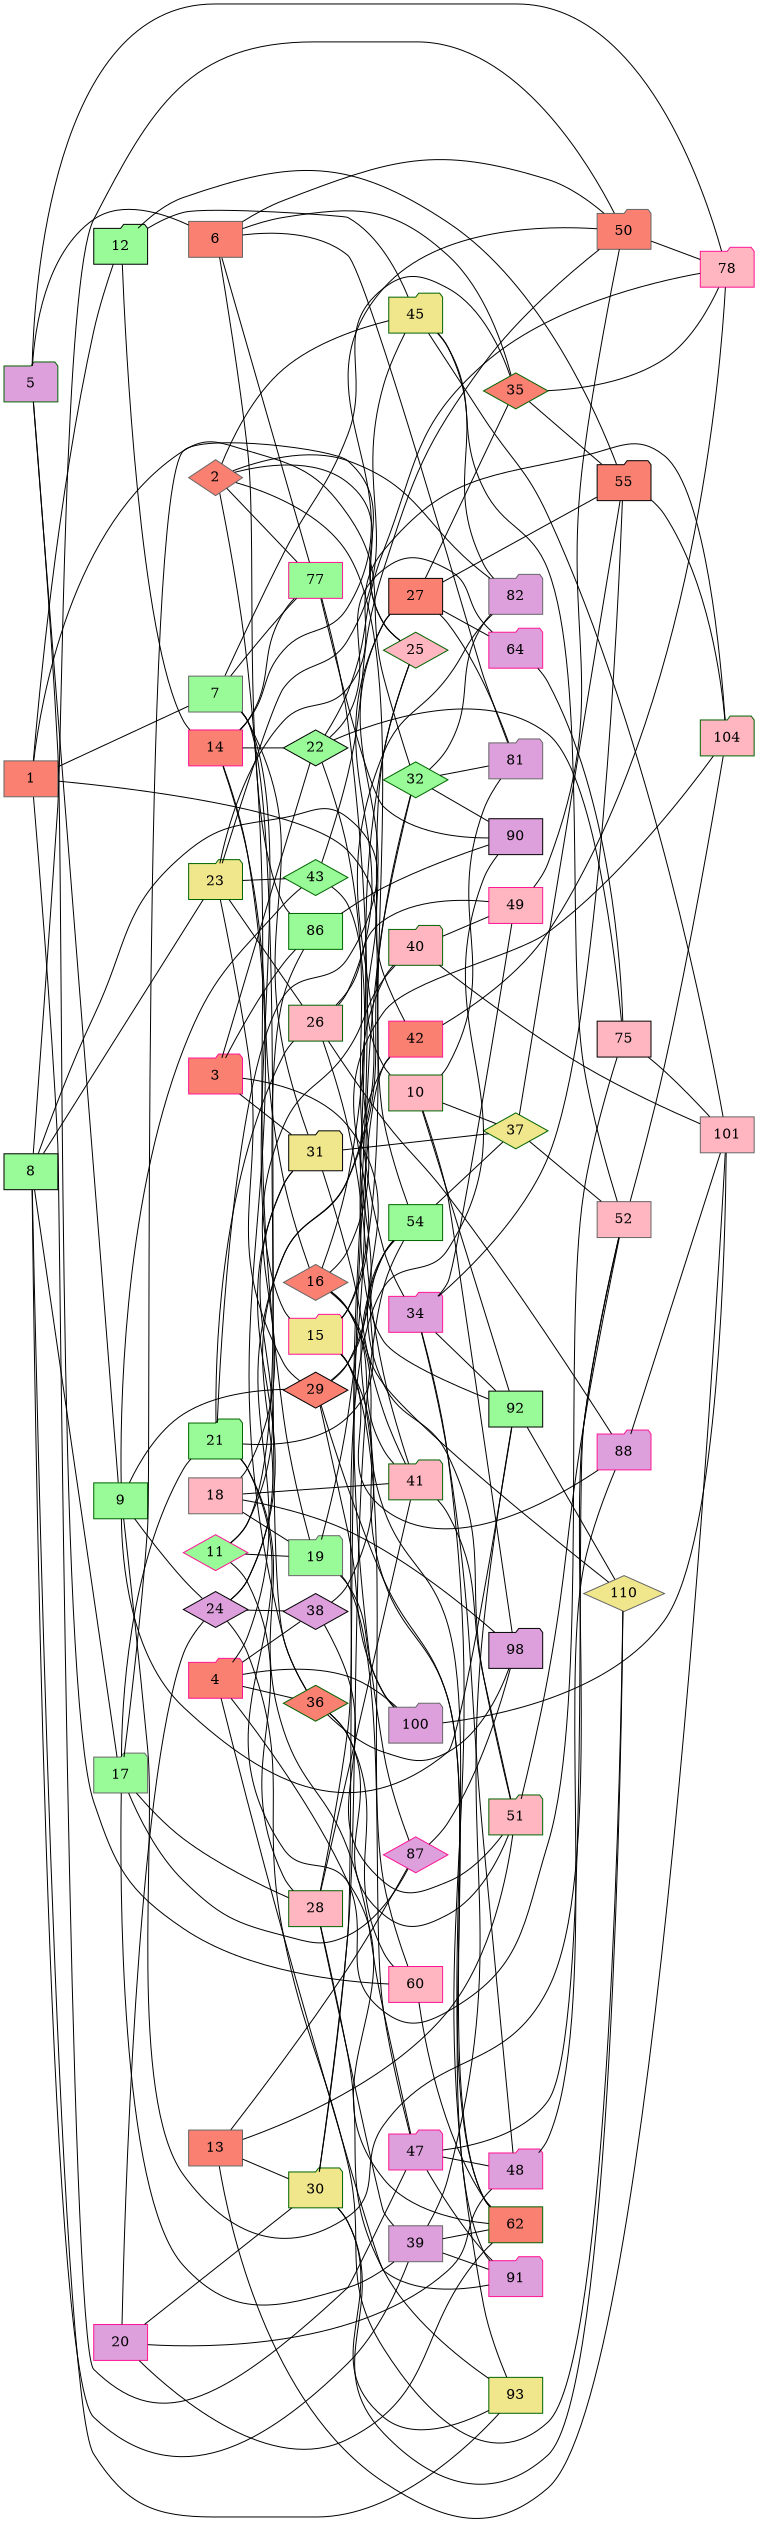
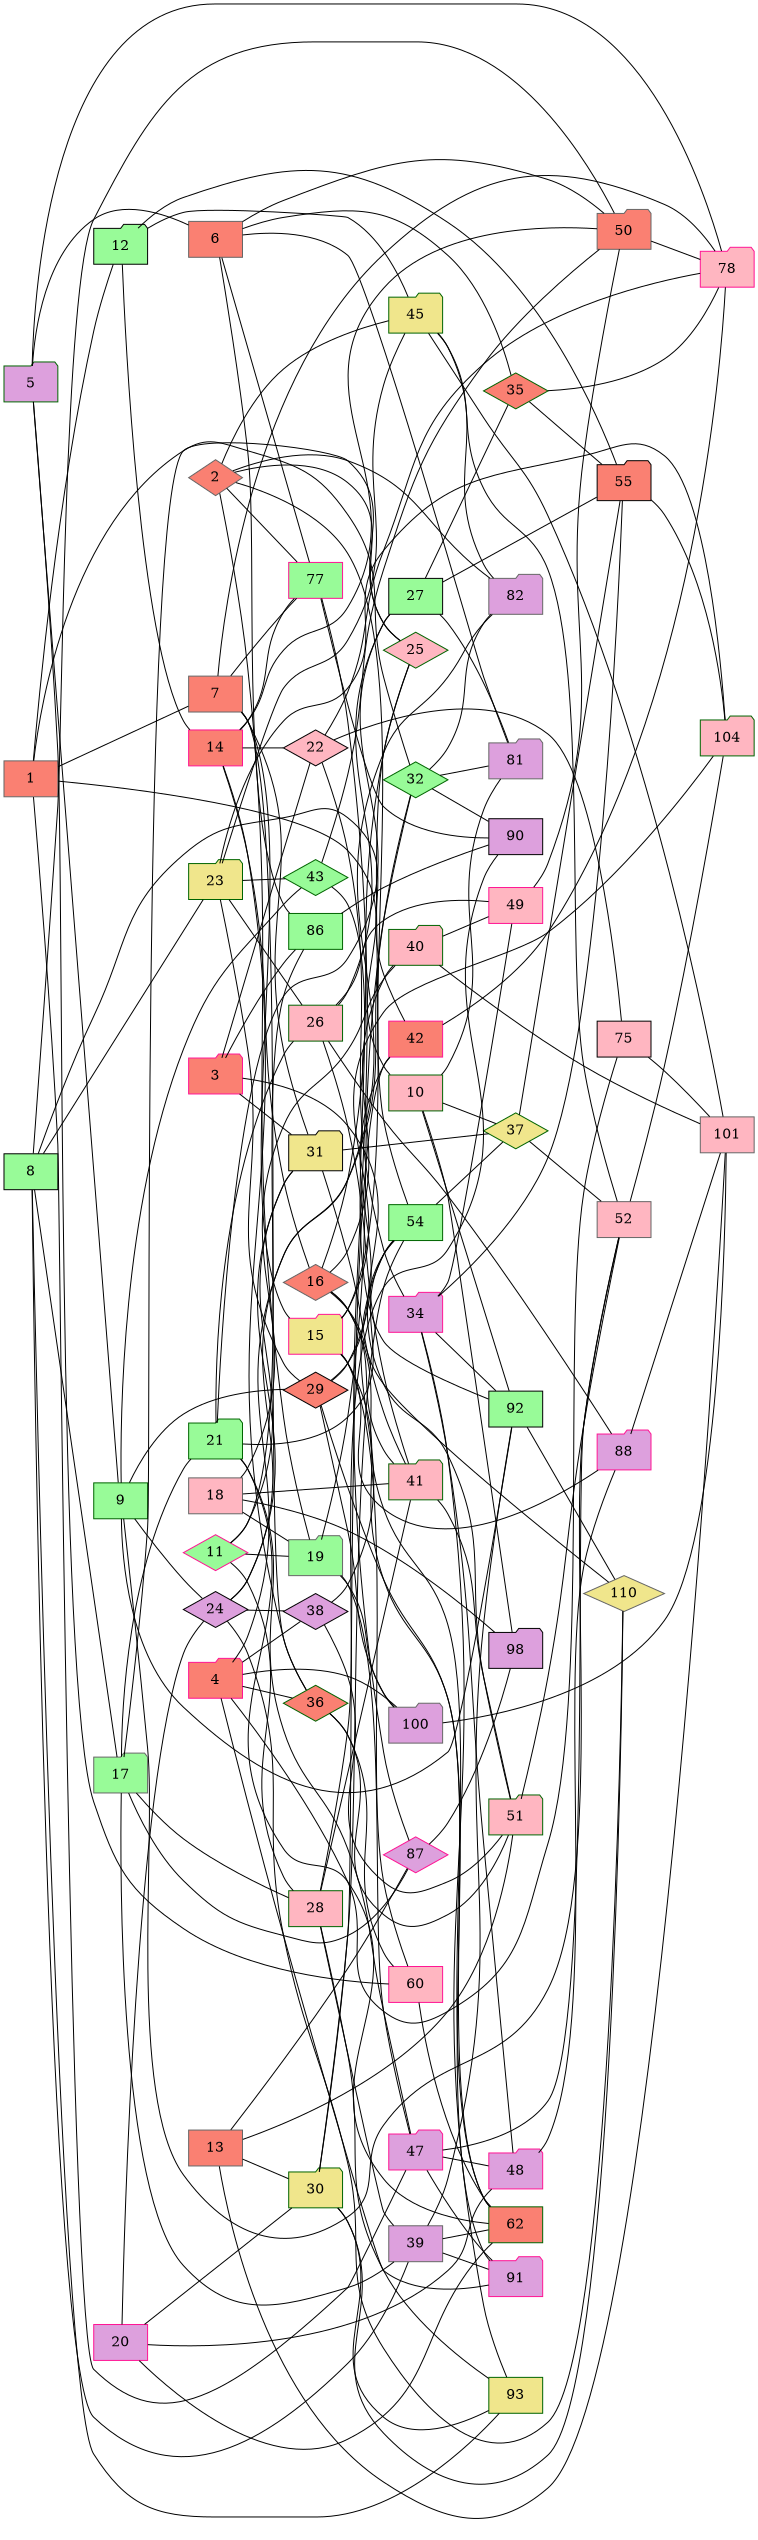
  graph {
    rankdir=LR
    node [color=darkgreen fillcolor=salmon shape=folder style=filled]
    1 [color=gray40 shape=box super="+74"]
-   7 [color=gray40 fillcolor=palegreen shape=box super="+33"]
+   7 [color=gray40 shape=box super="+33"]
    10 [fillcolor=lightpink shape=box super="+58"]
    12 [color=black fillcolor=palegreen]
    32 [fillcolor=palegreen shape=diamond super="+79"]
    47 [color=deeppink fillcolor=plum super="+65"]
    77 [color=deeppink fillcolor=palegreen shape=box super="+106"]
    31 [color=black fillcolor=khaki super="+66"]
    36 [shape=diamond super="+76"]
    78 [color=deeppink fillcolor=lightpink super="+102"]
    15 [color=deeppink fillcolor=khaki super="+61"]
    81 [color=gray40 fillcolor=plum]
    92 [color=black fillcolor=palegreen shape=box super="+107"]
    37 [fillcolor=khaki shape=diamond]
    98 [color=black fillcolor=plum]
    45 [fillcolor=khaki super="+67"]
    14 [color=deeppink shape=box super="+94"]
    55 [color=black super="+85"]
    82 [color=gray40 fillcolor=plum]
    90 [color=black fillcolor=plum shape=box]
    91 [color=deeppink fillcolor=plum]
    52 [color=gray40 fillcolor=lightpink shape=box super="+71"]
    48 [color=deeppink fillcolor=plum]
    2 [color=gray40 shape=diamond super="+73"]
    19 [color=gray40 fillcolor=palegreen super="+103"]
    25 [fillcolor=lightpink shape=diamond]
    54 [fillcolor=palegreen shape=box super="+80"]
    100 [color=gray40 fillcolor=plum]
    101 [color=gray40 fillcolor=lightpink shape=box super="+108"]
    87 [color=deeppink fillcolor=plum shape=diamond]
-   22 [color=black fillcolor=palegreen shape=diamond super="+89"]
+   22 [color=black fillcolor=lightpink shape=diamond super="+89"]
    75 [color=black fillcolor=lightpink shape=box]
    34 [color=deeppink fillcolor=plum super="+111"]
-   64 [color=deeppink fillcolor=plum]
    3 [color=deeppink]
    51 [fillcolor=lightpink super="+95"]
    86 [fillcolor=palegreen shape=box]
    41 [fillcolor=lightpink super="+53"]
    4 [color=deeppink super="+59"]
    38 [color=black fillcolor=plum shape=diamond]
    60 [color=deeppink fillcolor=lightpink shape=box]
    6 [color=gray40 shape=box super="+84"]
    35 [shape=diamond]
    50 [color=gray40 super="+109"]
    5 [fillcolor=plum]
    9 [fillcolor=palegreen shape=box super="+105"]
    24 [color=black fillcolor=plum shape=diamond super="+57"]
    29 [color=black shape=diamond super="+56"]
    43 [fillcolor=palegreen shape=diamond]
    62 [shape=box super="+83"]
    88 [color=deeppink fillcolor=plum]
    104 [fillcolor=lightpink]
    8 [color=black fillcolor=palegreen shape=box super="+99"]
    17 [color=gray40 fillcolor=palegreen super="+68"]
    23 [fillcolor=khaki super="+72"]
    39 [color=gray40 fillcolor=plum shape=box super="+63"]
    42 [color=deeppink shape=box]
    93 [fillcolor=khaki shape=box]
    28 [fillcolor=lightpink shape=box super="+70"]
    21 [fillcolor=palegreen super="+69"]
    26 [fillcolor=lightpink shape=box super="+97"]
    110 [color=gray40 fillcolor=khaki shape=diamond]
    11 [color=deeppink fillcolor=palegreen shape=diamond]
    16 [color=gray40 shape=diamond super="+96"]
    30 [fillcolor=khaki super="+46"]
    13 [color=gray40 shape=box]
    40 [fillcolor=lightpink]
    49 [color=deeppink fillcolor=lightpink shape=box]
-   27 [color=black shape=box super="+44"]
+   27 [color=black fillcolor=palegreen shape=box super="+44"]
    18 [color=gray40 fillcolor=lightpink shape=box]
    20 [color=deeppink fillcolor=plum shape=box]
    1 -- 7
    1 -- 10 [weight=2]
    1 -- 12
    1 -- 32
    1 -- 47
    7 -- 77
    7 -- 31
    7 -- 36
-   7 -- 35
+   7 -- 78
    7 -- 15
    10 -- 81
    10 -- 92
    10 -- 37
    10 -- 98
    12 -- 45
    12 -- 14
    12 -- 55
    32 -- 81
    32 -- 82
    32 -- 90
    47 -- 91
    47 -- 52
    47 -- 48
    77 -- 90
    77 -- 87
    31 -- 37
    31 -- 41
-   36 -- 98
    36 -- 51
    36 -- 60
    15 -- 91
    15 -- 25
    15 -- 60
    15 -- 88
    15 -- 104
    92 -- 110
    37 -- 55
    37 -- 52
    45 -- 82
    45 -- 52
    45 -- 101
    14 -- 77
    14 -- 36
    14 -- 22
    14 -- 50
    14 -- 16
    55 -- 104
    52 -- 104
    48 -- 88
    2 -- 77
    2 -- 45
    2 -- 82
    2 -- 19
    2 -- 25
    2 -- 54
    19 -- 32
    19 -- 47
    19 -- 100
    54 -- 37
    100 -- 101
    87 -- 98
    22 -- 78
    22 -- 75
    22 -- 34
-   22 -- 64
    75 -- 101
    34 -- 92
    34 -- 55
    34 -- 48
    34 -- 93
    34 -- 49
-   64 -- 75
    3 -- 31
    3 -- 22
    3 -- 51
    3 -- 86
    51 -- 52
    86 -- 90
    41 -- 51
    4 -- 36
    4 -- 82
    4 -- 91
    4 -- 100
    4 -- 75
    4 -- 38
    38 -- 54
    38 -- 51
    60 -- 62
    6 -- 77
    6 -- 81
    6 -- 86
    6 -- 35
    6 -- 50
    35 -- 78
    35 -- 55
    50 -- 78
    5 -- 78
    5 -- 60
    5 -- 6
    5 -- 9
    9 -- 92
    9 -- 52
    9 -- 24
    9 -- 29
    9 -- 43
    24 -- 32
    24 -- 31
    24 -- 38
    24 -- 110
    29 -- 54
    29 -- 100
    29 -- 62
    29 -- 42
    43 -- 92
    43 -- 50
    88 -- 101
    8 -- 50
    8 -- 17
    8 -- 23
    8 -- 39
    8 -- 42
    8 -- 93
    17 -- 25
    17 -- 87
    17 -- 39
    17 -- 28
    17 -- 21
    23 -- 45
    23 -- 29
    23 -- 43
    23 -- 104
    23 -- 26
    39 -- 92
    39 -- 91
    39 -- 62
    42 -- 78
    28 -- 90
    28 -- 41
    28 -- 39
    28 -- 93
    21 -- 47
    21 -- 54
    21 -- 62
    21 -- 26
    21 -- 27
    26 -- 41
    26 -- 88
    26 -- 49
    26 -- 27
    11 -- 31
    11 -- 19
    11 -- 86
    11 -- 28
    16 -- 25
    16 -- 41
    16 -- 62
    16 -- 110
    16 -- 40
    30 -- 54
    30 -- 42
    30 -- 93
    30 -- 110
    13 -- 101
    13 -- 87
    13 -- 51
    13 -- 30
    40 -- 101
    40 -- 49
    49 -- 50
    27 -- 81
    27 -- 55
-   27 -- 64
    27 -- 35
    18 -- 98
    18 -- 19
    18 -- 41
    18 -- 40
    20 -- 48
    20 -- 24
    20 -- 62
    20 -- 30
  }
